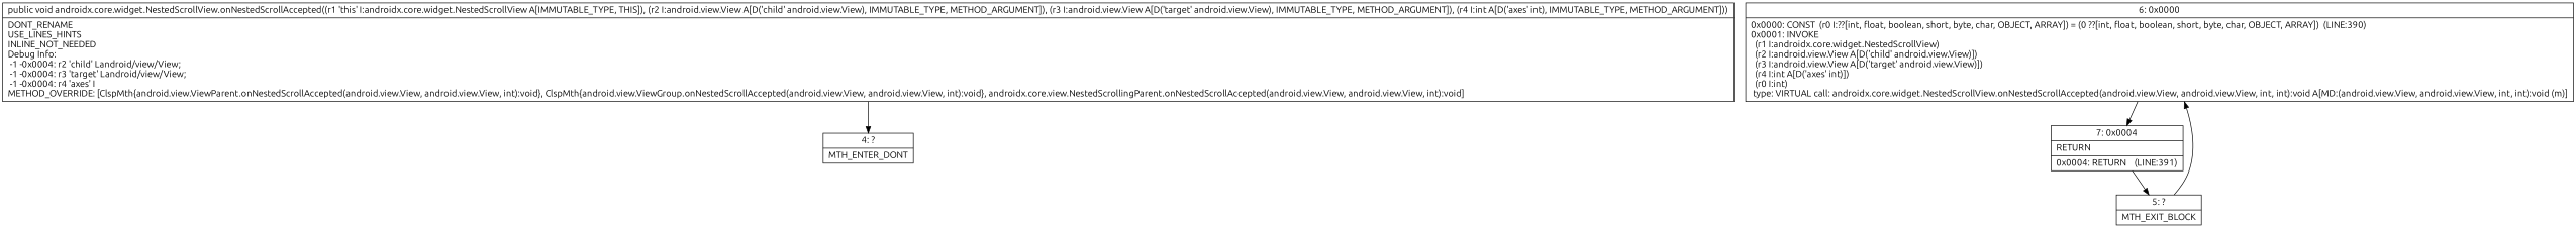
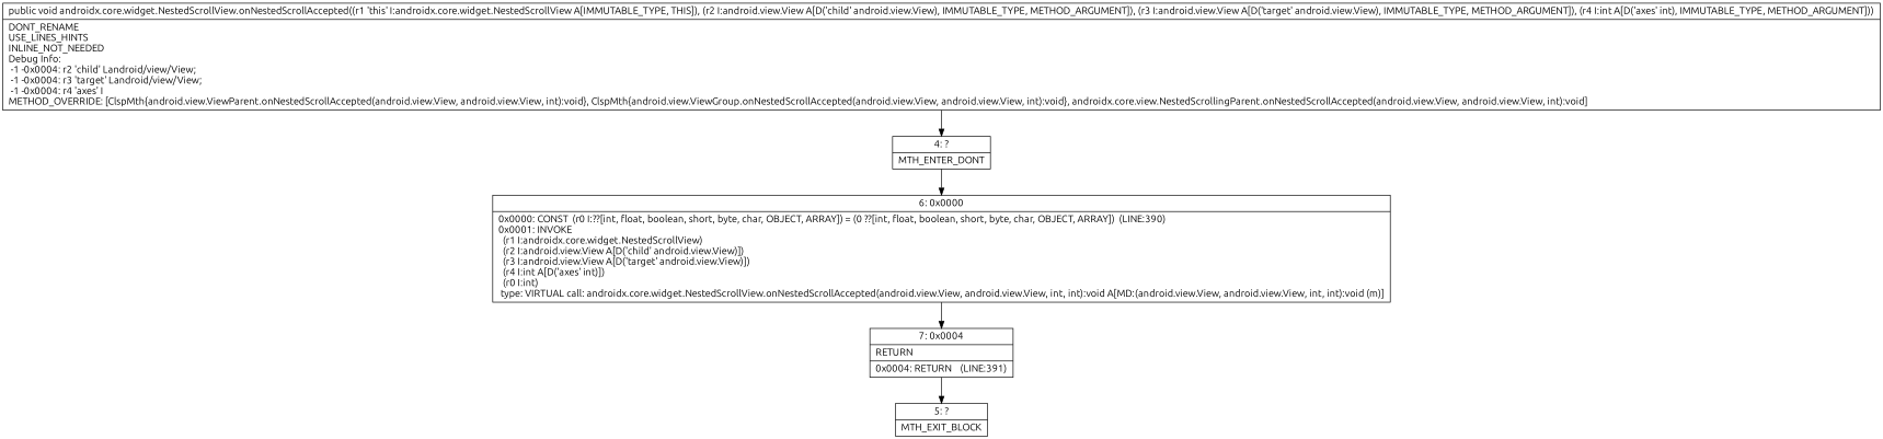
  digraph {
    fontname=Ubuntu
    node [fontname=Ubuntu shape=record]
    edge [fontname=Ubuntu]
    n1 [label="{4\:\ ?|MTH_ENTER_DONT\l}"]
    n2 [label="{6\:\ 0x0000|0x0000: CONST  (r0 I:??[int, float, boolean, short, byte, char, OBJECT, ARRAY]) = (0 ??[int, float, boolean, short, byte, char, OBJECT, ARRAY])  (LINE:390)\l0x0001: INVOKE  \l  (r1 I:androidx.core.widget.NestedScrollView)\l  (r2 I:android.view.View A[D('child' android.view.View)])\l  (r3 I:android.view.View A[D('target' android.view.View)])\l  (r4 I:int A[D('axes' int)])\l  (r0 I:int)\l type: VIRTUAL call: androidx.core.widget.NestedScrollView.onNestedScrollAccepted(android.view.View, android.view.View, int, int):void A[MD:(android.view.View, android.view.View, int, int):void (m)]\l}"]
    n3 [label="{7\:\ 0x0004|RETURN\l|0x0004: RETURN    (LINE:391)\l}"]
    n4 [label="{5\:\ ?|MTH_EXIT_BLOCK\l}"]
    n5 [label="{public void androidx.core.widget.NestedScrollView.onNestedScrollAccepted((r1 'this' I:androidx.core.widget.NestedScrollView A[IMMUTABLE_TYPE, THIS]), (r2 I:android.view.View A[D('child' android.view.View), IMMUTABLE_TYPE, METHOD_ARGUMENT]), (r3 I:android.view.View A[D('target' android.view.View), IMMUTABLE_TYPE, METHOD_ARGUMENT]), (r4 I:int A[D('axes' int), IMMUTABLE_TYPE, METHOD_ARGUMENT]))  | DONT_RENAME\lUSE_LINES_HINTS\lINLINE_NOT_NEEDED\lDebug Info:\l  \-1 \-0x0004: r2 'child' Landroid\/view\/View;\l  \-1 \-0x0004: r3 'target' Landroid\/view\/View;\l  \-1 \-0x0004: r4 'axes' I\lMETHOD_OVERRIDE: [ClspMth\{android.view.ViewParent.onNestedScrollAccepted(android.view.View, android.view.View, int):void\}, ClspMth\{android.view.ViewGroup.onNestedScrollAccepted(android.view.View, android.view.View, int):void\}, androidx.core.view.NestedScrollingParent.onNestedScrollAccepted(android.view.View, android.view.View, int):void]\l}"]
-   n4 -> n2
+   n1 -> n2
    n2 -> n3
    n3 -> n4
    n5 -> n1
  }
